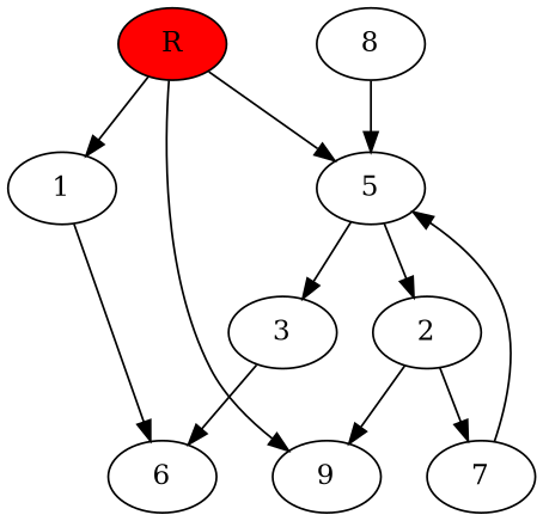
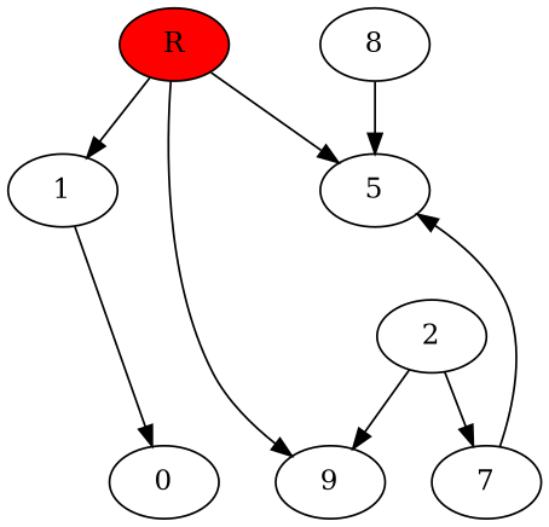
  digraph {
    1
-   6
+   6 [label=0]
    n3 [label=9]
    2
    7
-   3
    5
    8
    R [fillcolor="#ff0000" style=filled]
    1 -> 6
    2 -> n3
    2 -> 7
    7 -> 5
-   3 -> 6
-   5 -> 2
-   5 -> 3
    8 -> 5
    R -> 1
    R -> n3
    R -> 5
  }
